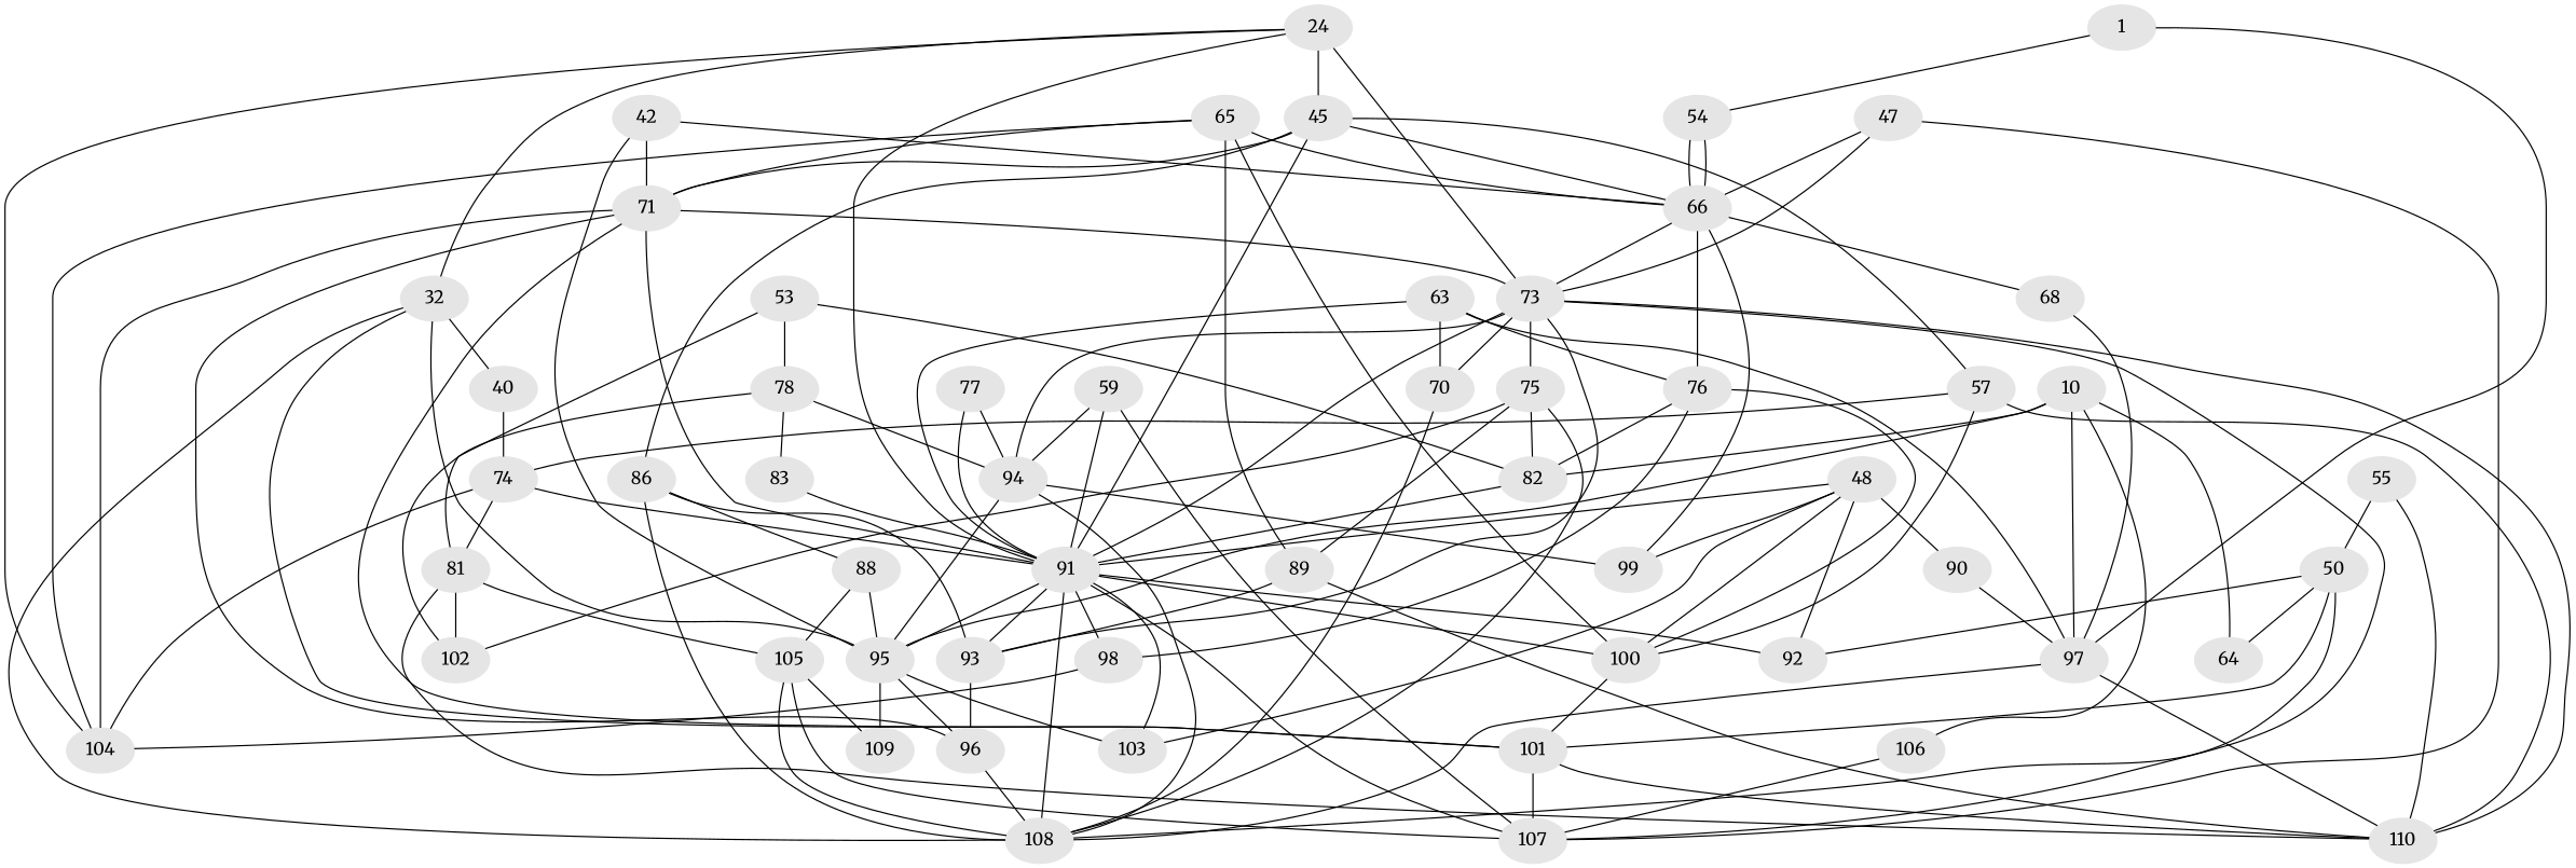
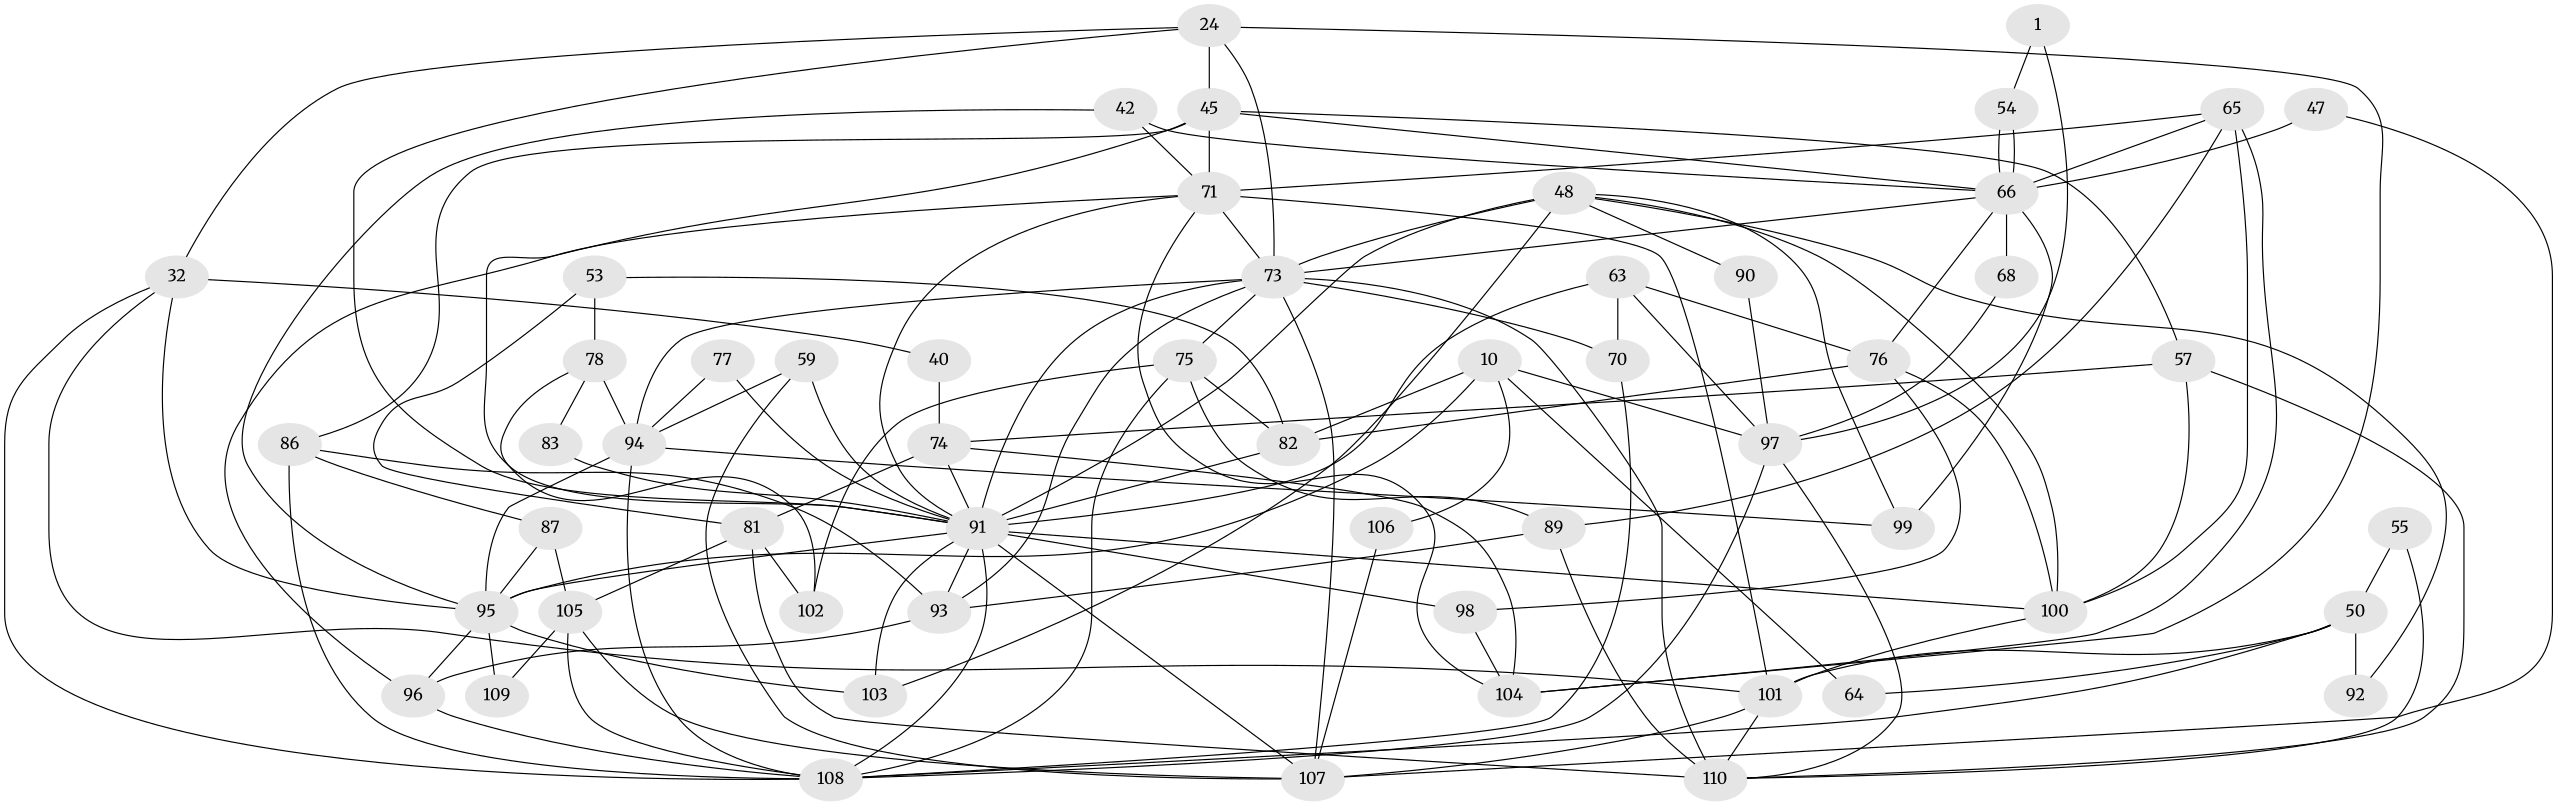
  graph {
    fontname=Merriweather
    node [color=gray90 fontname=Merriweather style=filled]
    edge [fontname=Merriweather]
    n1 [label=1]
    54
    97 [super="+28"]
    66 [super="+58"]
    108 [super="+62+33"]
    110 [super="+43"]
    10
    64
    82 [super="+18+20"]
    95 [super="+30"]
    106
    91 [super="+37+51+72"]
    103 [super="+35"]
    96 [super="+2+88"]
    109
    107 [super="+80+70"]
    24 [super="+8"]
    32 [super="+16+25"]
    45
    73 [super="+41"]
    104 [super="+85"]
    40
    101 [super="+46+84"]
    71 [super="+69"]
    57
    86 [super="+31"]
    94 [super="+36"]
    n28 [label=70]
    75
    93 [super="+38"]
    92
    100 [super="+60+21+19"]
    98
    74 [super="+5"]
    81
    99
    76 [super="+61"]
    68
    42
-   87 [label=88]
+   87
    47
    48
    90
    50
    53 [super="+44"]
    78 [super="+17"]
    102
    83
    105 [super="+9"]
    55
    59
    63 [super="+34"]
    65 [super="+22+52"]
    89 [super="+13"]
    77
    n1 -- 54
    n1 -- 97
    54 -- 66 [weight=2]
    54 -- 66
    97 -- 108
    97 -- 110
    66 -- 73
    66 -- 99
    66 -- 76
    66 -- 68
    10 -- 97 [weight=2]
    10 -- 64
    10 -- 82
    10 -- 95 [weight=2]
    10 -- 106
    82 -- 91 [weight=3]
    95 -- 103
    95 -- 96
    95 -- 109
    106 -- 107
    91 -- 108 [weight=2]
    91 -- 95
    91 -- 103 [weight=2]
    91 -- 107 [weight=2]
    91 -- 93
-   91 -- 92
    91 -- 100 [weight=3]
    91 -- 98
    96 -- 108 [weight=2]
    24 -- 91
    24 -- 32
    24 -- 45 [weight=2]
    24 -- 73 [weight=2]
    24 -- 104
    32 -- 108
    32 -- 95 [weight=3]
    32 -- 40
    32 -- 101
    45 -- 66
    45 -- 91
    45 -- 71
    45 -- 57
    45 -- 86
    73 -- 110 [weight=2]
    73 -- 91
    73 -- 107
    73 -- 94
    73 -- n28
    73 -- 75
    73 -- 93
    40 -- 74
    101 -- 110
    101 -- 107 [weight=2]
    71 -- 91
    71 -- 96
    71 -- 73 [weight=2]
    71 -- 104
    71 -- 101 [weight=2]
    57 -- 110
    57 -- 100
    57 -- 74
    86 -- 108
    86 -- 93
    86 -- 87
    94 -- 108
    94 -- 95
    94 -- 99
    n28 -- 108
    75 -- 108
    75 -- 82
    75 -- 102
    75 -- 89
    93 -- 96 [weight=2]
    100 -- 101
    98 -- 104 [weight=2]
    74 -- 91 [weight=4]
    74 -- 104
    74 -- 81
    81 -- 110
    81 -- 102
    81 -- 105
    76 -- 82
    76 -- 100
    76 -- 98 [weight=2]
    68 -- 97
    42 -- 66
    42 -- 95
    42 -- 71
    87 -- 95
    87 -- 105
    47 -- 66
    47 -- 107
    48 -- 91
    48 -- 103 [weight=2]
-   47 -- 73
+   48 -- 73
    48 -- 92
    48 -- 100
    48 -- 99
    48 -- 90
    90 -- 97
    50 -- 108
    50 -- 64
    50 -- 101
    50 -- 92
    53 -- 82
    53 -- 81
    53 -- 78
    78 -- 94 [weight=2]
    78 -- 102
    78 -- 83
    83 -- 91
    105 -- 108
    105 -- 109
    105 -- 107
    55 -- 110
    55 -- 50
    59 -- 91
    59 -- 107
    59 -- 94
    63 -- 97
    63 -- 91
    63 -- n28
    63 -- 76
    65 -- 66
    65 -- 104 [weight=2]
    65 -- 71
    65 -- 100 [weight=2]
    65 -- 89
    89 -- 110
    89 -- 93
    77 -- 91
    77 -- 94
  }
